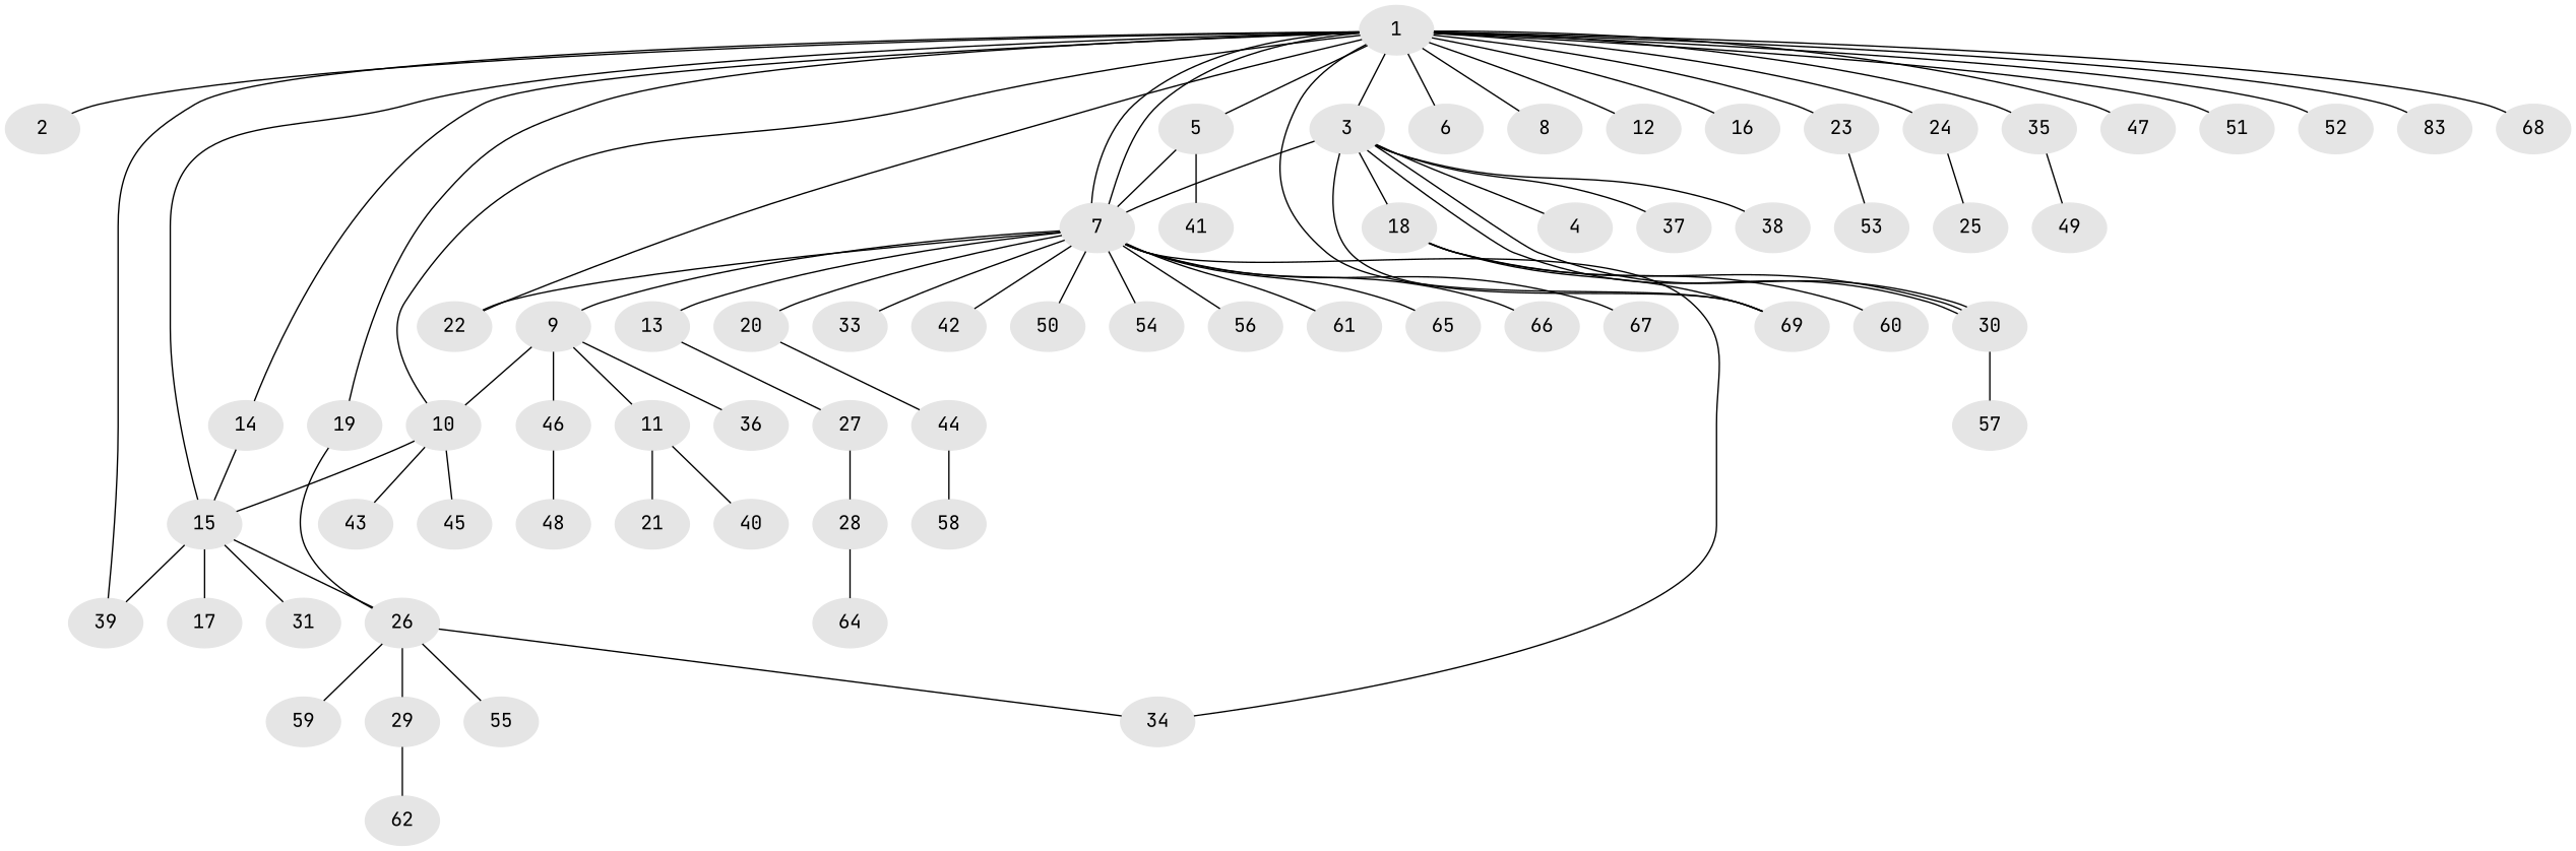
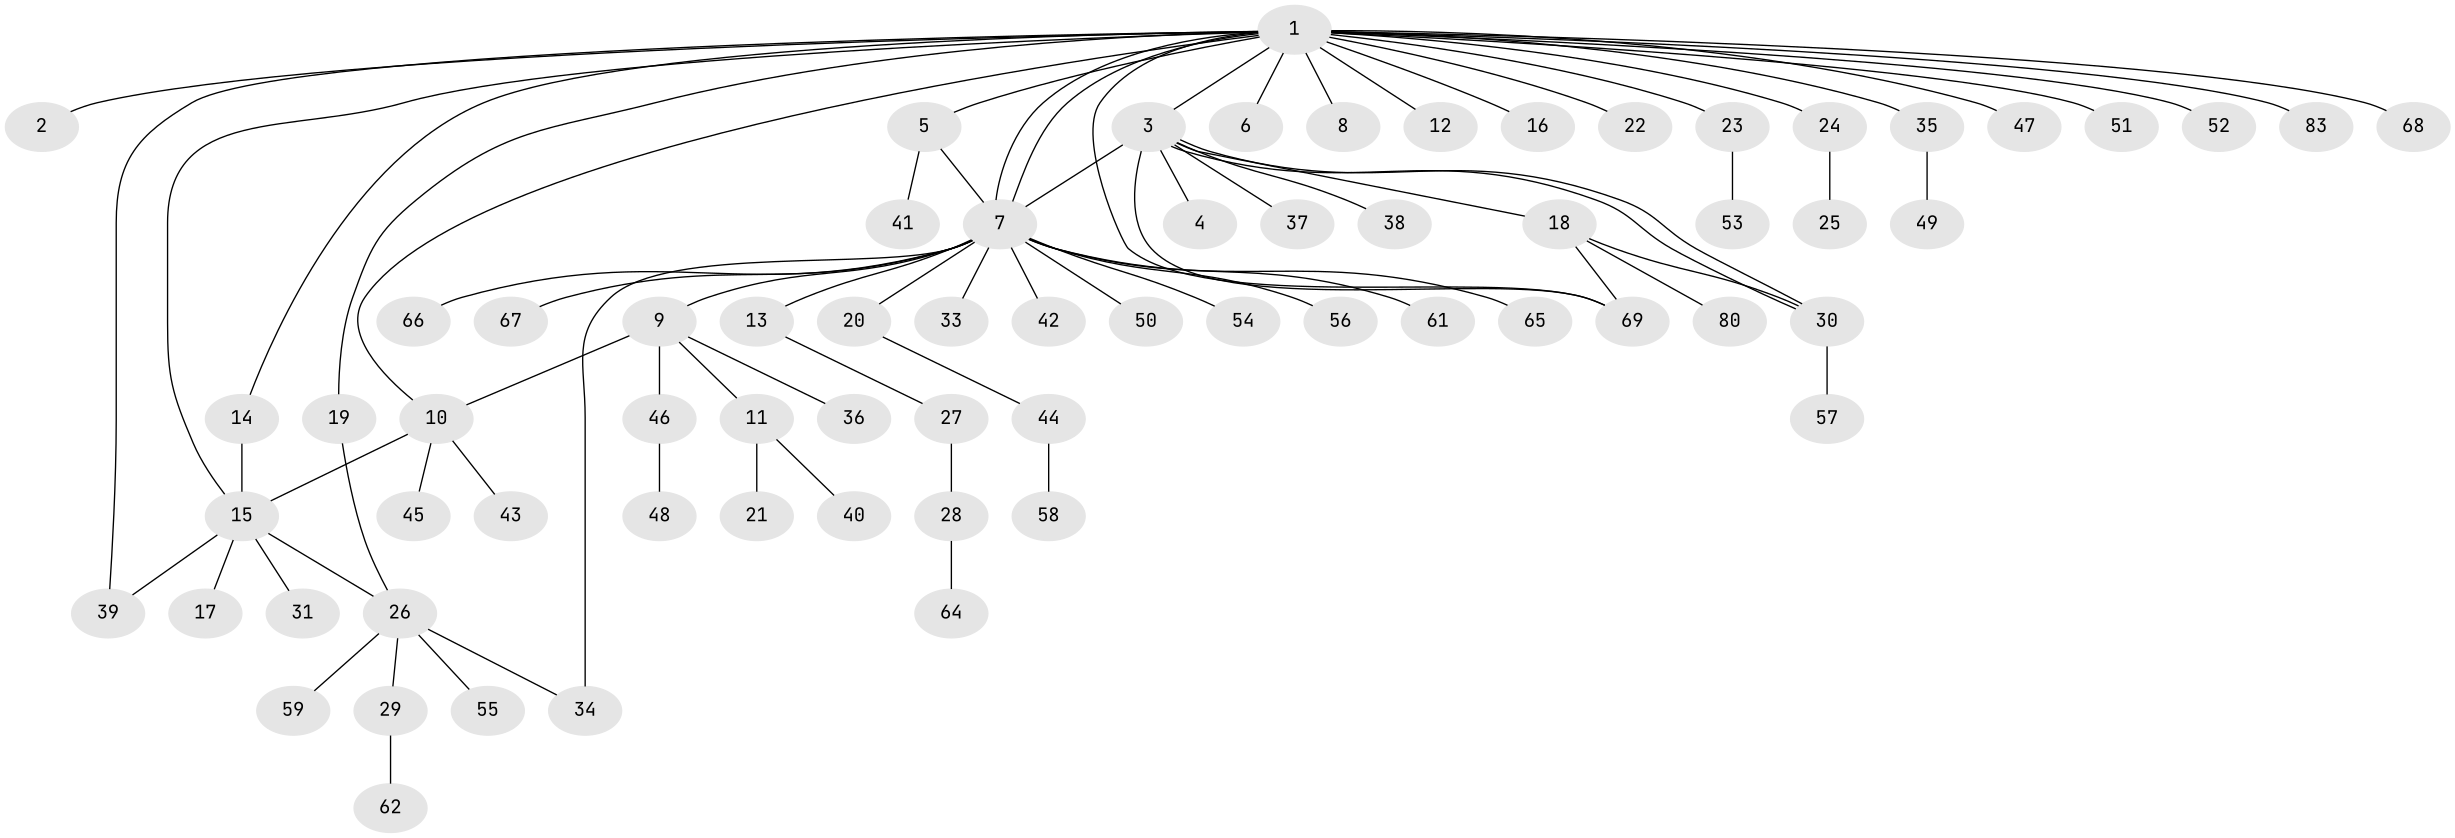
  graph {
    fontname="JetBrains Mono"
    node [color=gray90 fontname="JetBrains Mono" style=filled]
    edge [fontname="JetBrains Mono"]
    1
    2
    3
    5
    6
    7
    8
    10
    12
    14
    15
    16
    19
    22
    23
    24
    35
    39
    47
    51
    52
    n22 [label=83]
    68
    69
    4
    18
    30
    37
    38
    41
    9
    13
    20
    33
    34
    42
    50
    54
    56
    61
    65
    66
    67
    43
    45
    17
    26
    31
    53
    25
    49
-   60
+   60 [label=80]
    57
    11
    36
    46
    27
    44
    21
    40
    48
    28
    29
    55
    59
    58
    62
    64
    1 -- 2
    1 -- 3
    1 -- 5
    1 -- 6
    1 -- 7
    1 -- 7
    1 -- 8
    1 -- 10
    1 -- 12
    1 -- 14
    1 -- 15
    1 -- 16
    1 -- 19
    1 -- 22
    1 -- 23
    1 -- 24
    1 -- 35
    1 -- 39
    1 -- 47
    1 -- 51
    1 -- 52
    1 -- n22
    1 -- 68
    1 -- 69
    3 -- 7
    3 -- 69
    3 -- 4
    3 -- 18
    3 -- 30
    3 -- 30
    3 -- 37
    3 -- 38
    5 -- 7
    5 -- 41
-   7 -- 22
    7 -- 9
    7 -- 13
    7 -- 20
    7 -- 33
    7 -- 34
    7 -- 42
    7 -- 50
    7 -- 54
    7 -- 56
    7 -- 61
    7 -- 65
    7 -- 66
    7 -- 67
    10 -- 15
    10 -- 43
    10 -- 45
    14 -- 15
    15 -- 39
    15 -- 17
    15 -- 26
    15 -- 31
    19 -- 26
    23 -- 53
    24 -- 25
    35 -- 49
    18 -- 69
    18 -- 30
    18 -- 60
    30 -- 57
    9 -- 10
    9 -- 11
    9 -- 36
    9 -- 46
    13 -- 27
    20 -- 44
    26 -- 34
    26 -- 29
    26 -- 55
    26 -- 59
    11 -- 21
    11 -- 40
    46 -- 48
    27 -- 28
    44 -- 58
    28 -- 64
    29 -- 62
  }
